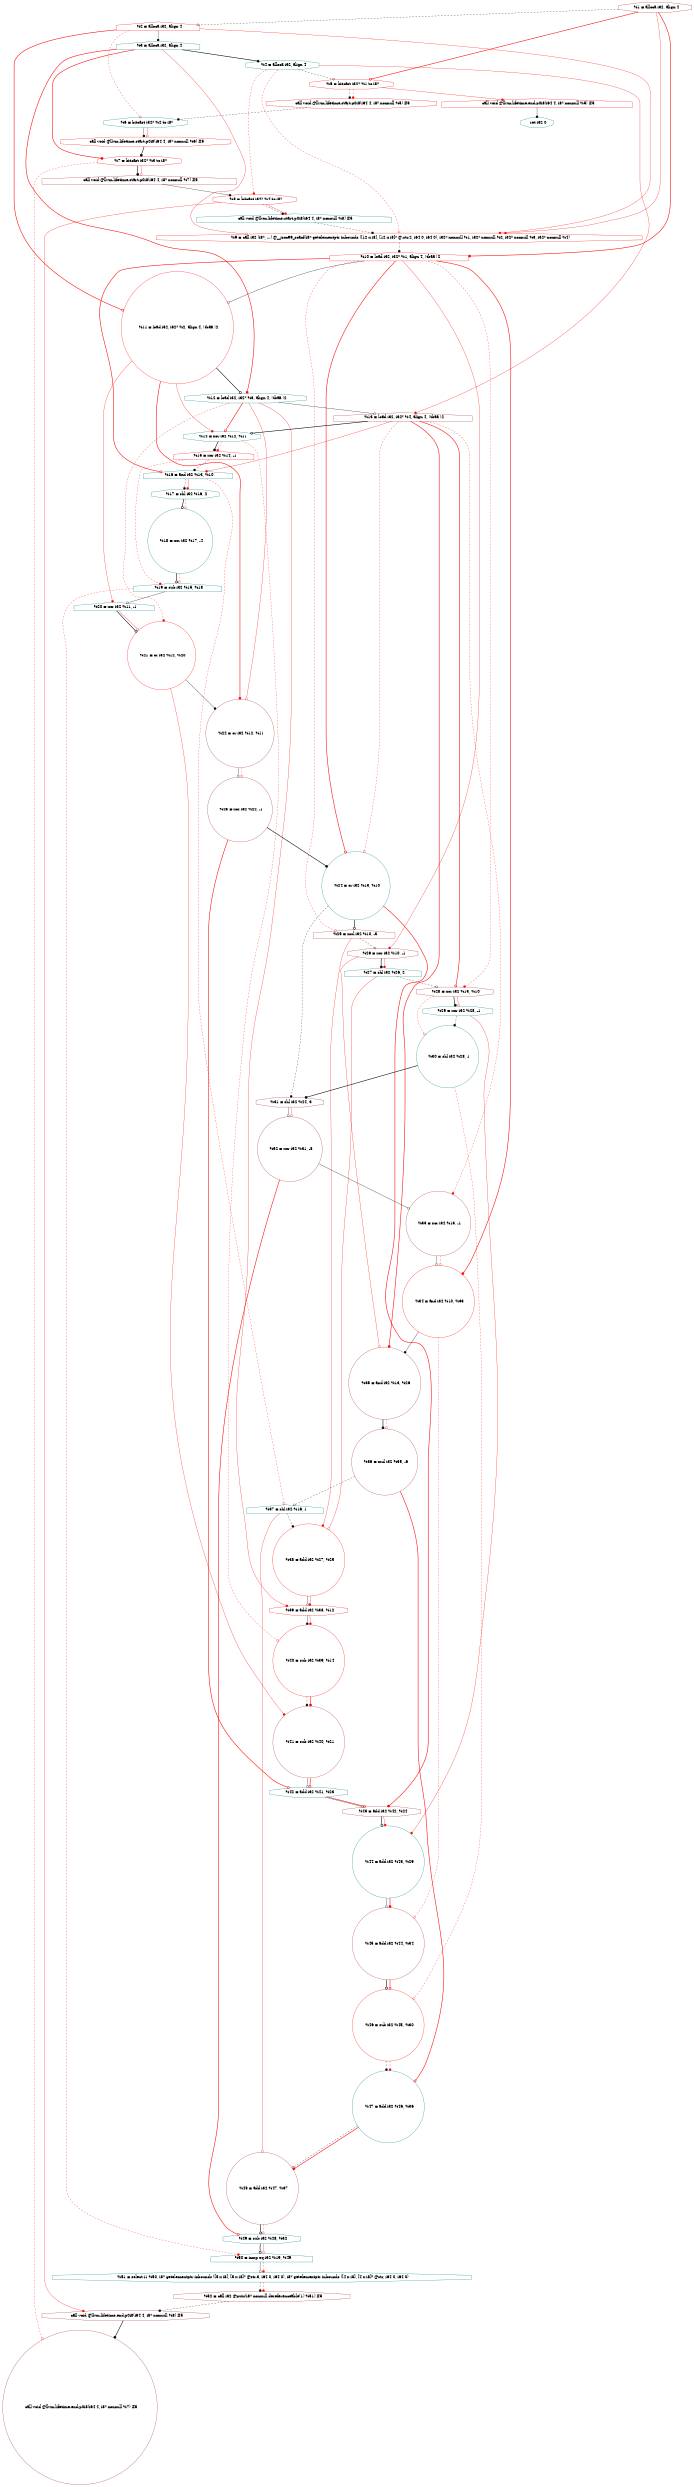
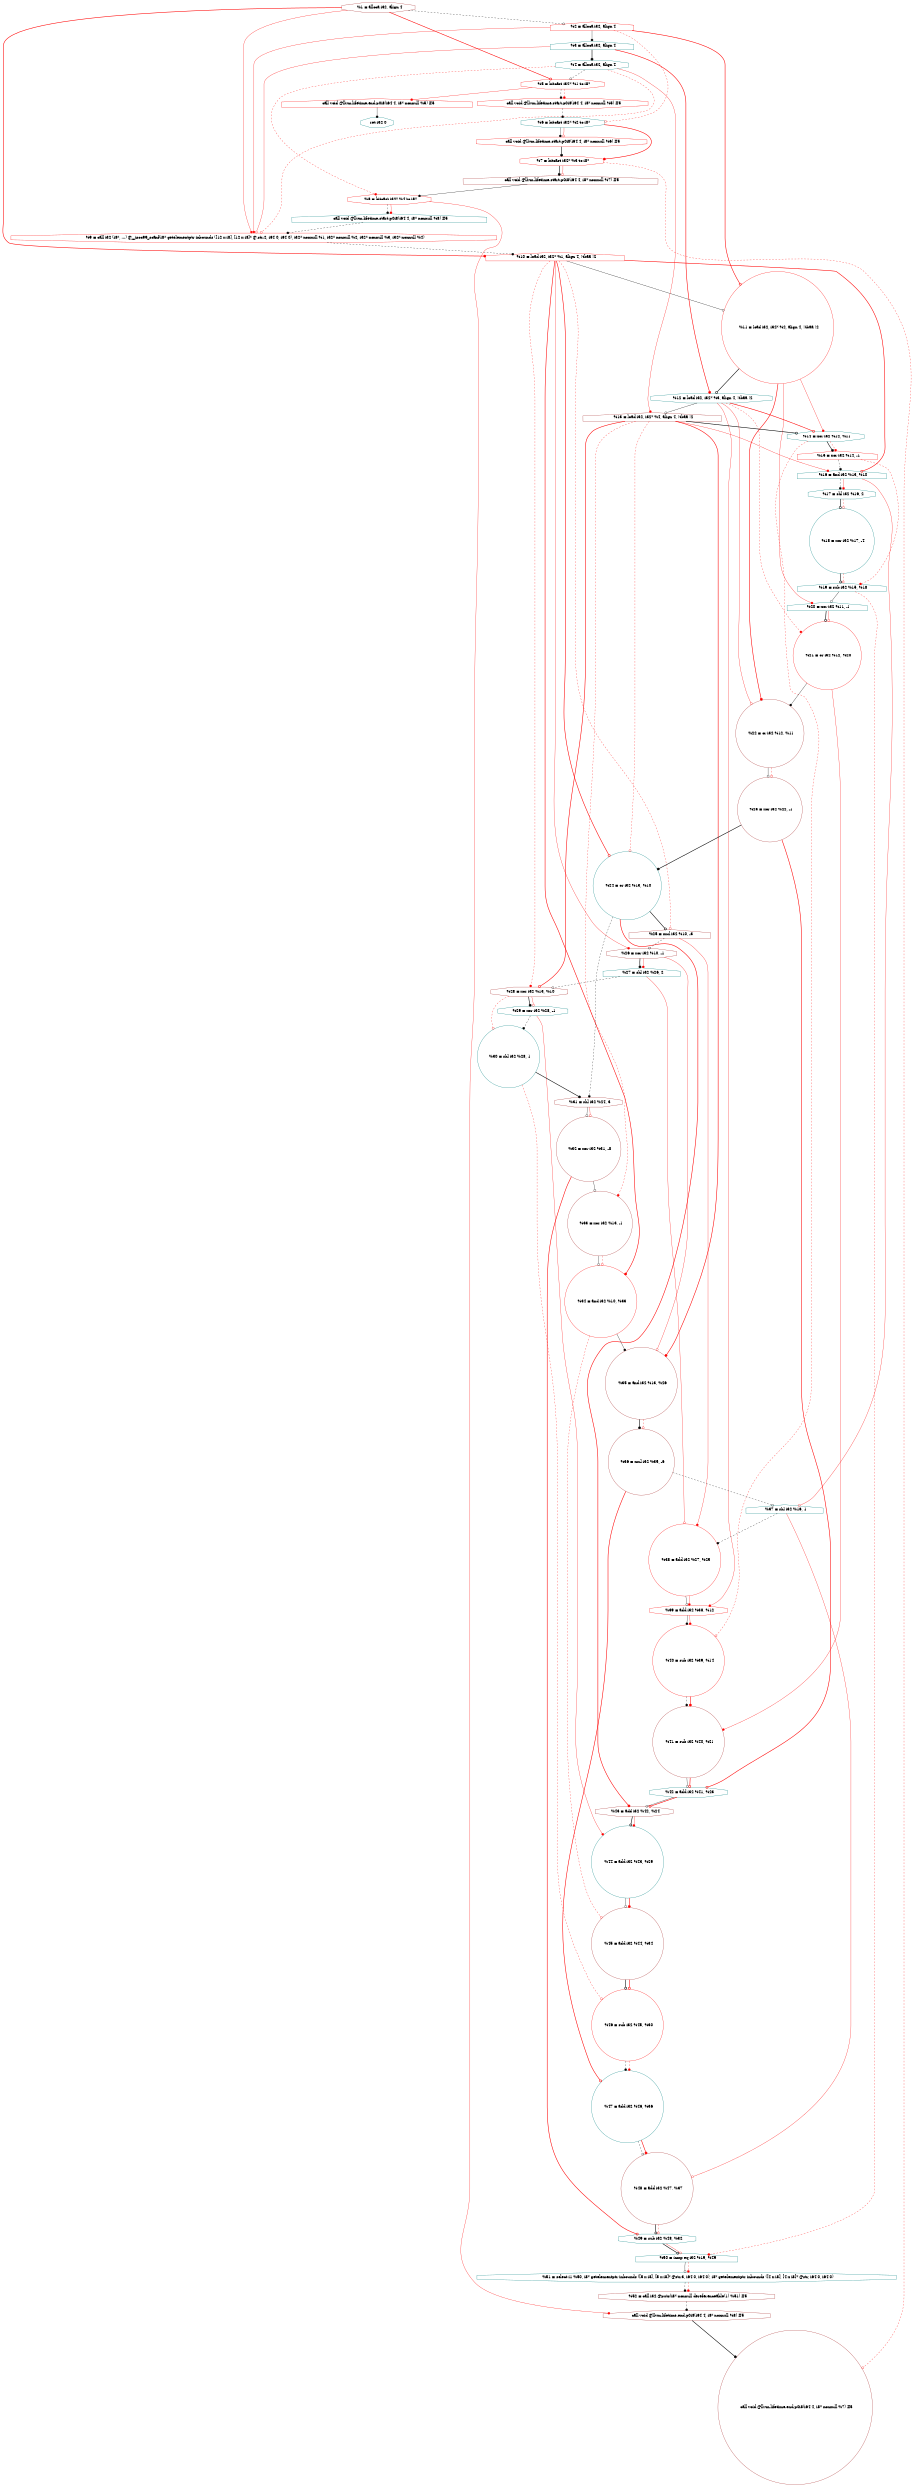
  digraph {
    node [color=teal shape=octagon]
    edge [arrowhead=dot style=solid color=red]
    n1 [color=brown label="  %1 = alloca i32, align 4"]
    n2 [color=red label="  %2 = alloca i32, align 4" shape=house]
    n3 [color=red label="  %5 = bitcast i32* %1 to i8*"]
    n4 [color=red label="  %9 = call i32 (i8*, ...) @__isoc99_scanf(i8* getelementptr inbounds ([12 x i8], [12 x i8]* @.str.2, i64 0, i64 0), i32* nonnull %1, i32* nonnull %2, i32* nonnull %3, i32* nonnull %4)"]
    n5 [color=red label="  %10 = load i32, i32* %1, align 4, !tbaa !2" shape=house]
    n6 [label="  %3 = alloca i32, align 4" shape=house]
    n7 [label="  %6 = bitcast i32* %2 to i8*"]
    n8 [color=red label="  %11 = load i32, i32* %2, align 4, !tbaa !2" shape=circle]
    n9 [color=red label="  call void @llvm.lifetime.start.p0i8(i64 4, i8* nonnull %5) #5"]
    n10 [color=red label="  call void @llvm.lifetime.end.p0i8(i64 4, i8* nonnull %5) #5" shape=house]
    n11 [label="  %16 = and i32 %13, %10" shape=house]
    n12 [label="  %24 = or i32 %13, %10" shape=circle]
    n13 [color=brown label="  %25 = mul i32 %10, -3" shape=house]
    n14 [color=brown label="  %26 = xor i32 %10, -1"]
    n15 [color=brown label="  %28 = xor i32 %13, %10"]
    n16 [color=red label="  %34 = and i32 %10, %33" shape=circle]
    n17 [label="  %4 = alloca i32, align 4"]
    n18 [color=red label="  %7 = bitcast i32* %3 to i8*"]
    n19 [label="  %12 = load i32, i32* %3, align 4, !tbaa !2"]
    n20 [color=red label="  call void @llvm.lifetime.start.p0i8(i64 4, i8* nonnull %6) #5"]
    n21 [label="  %14 = xor i32 %12, %11"]
    n22 [label="  %20 = xor i32 %11, -1" shape=house]
    n23 [color=brown label="  %22 = or i32 %12, %11" shape=circle]
    n24 [color=red label="  %8 = bitcast i32* %4 to i8*"]
    n25 [color=brown label="  %13 = load i32, i32* %4, align 4, !tbaa !2" shape=house]
    n26 [color=brown label="  call void @llvm.lifetime.start.p0i8(i64 4, i8* nonnull %7) #5" shape=house]
    n27 [color=brown label="  call void @llvm.lifetime.end.p0i8(i64 4, i8* nonnull %7) #5" shape=circle]
    n28 [color=red label="  %21 = or i32 %12, %20" shape=circle]
    n29 [color=red label="  %39 = add i32 %38, %12"]
    n30 [label="  call void @llvm.lifetime.start.p0i8(i64 4, i8* nonnull %8) #5" shape=house]
    n31 [color=brown label="  call void @llvm.lifetime.end.p0i8(i64 4, i8* nonnull %8) #5"]
    n32 [color=brown label="  %33 = xor i32 %13, -1" shape=circle]
    n33 [color=brown label="  %35 = and i32 %13, %26" shape=circle]
    n34 [label="  ret i32 0"]
    n35 [label="  %17 = shl i32 %16, 2"]
    n36 [label="  %37 = shl i32 %16, 1" shape=house]
    n37 [color=brown label="  %31 = shl i32 %24, 3"]
    n38 [color=brown label="  %43 = add i32 %42, %24"]
    n39 [color=red label="  %38 = add i32 %27, %25" shape=circle]
    n40 [label="  %27 = shl i32 %26, 2" shape=house]
    n41 [label="  %29 = xor i32 %28, -1"]
    n42 [label="  %30 = shl i32 %28, 1" shape=circle]
    n43 [color=brown label="  %45 = add i32 %44, %34" shape=circle]
    n44 [color=red label="  %15 = xor i32 %14, -1" shape=house]
    n45 [color=red label="  %40 = sub i32 %39, %14" shape=circle]
    n46 [color=brown label="  %23 = xor i32 %22, -1" shape=circle]
    n47 [color=brown label="  %41 = sub i32 %40, %21" shape=circle]
    n48 [color=brown label="  %36 = mul i32 %35, -6" shape=circle]
    n49 [label="  %19 = sub i32 %15, %18" shape=house]
    n50 [label="  %50 = icmp eq i32 %19, %49" shape=house]
    n51 [label="  %18 = xor i32 %17, -4" shape=circle]
    n52 [color=brown label="  %48 = add i32 %47, %37" shape=circle]
    n53 [label="  %51 = select i1 %50, i8* getelementptr inbounds ([5 x i8], [5 x i8]* @str.3, i64 0, i64 0), i8* getelementptr inbounds ([4 x i8], [4 x i8]* @str, i64 0, i64 0)"]
    n54 [label="  %42 = add i32 %41, %23"]
    n55 [color=brown label="  %32 = xor i32 %31, -8" shape=circle]
    n56 [label="  %44 = add i32 %43, %29" shape=circle]
    n57 [color=red label="  %46 = sub i32 %45, %30" shape=circle]
    n58 [label="  %47 = add i32 %46, %36" shape=circle]
    n59 [label="  %49 = sub i32 %48, %32"]
    n60 [color=brown label="  %52 = call i32 @puts(i8* nonnull dereferenceable(1) %51) #5"]
    n1 -> n2 [arrowhead=odot style=dashed color=""]
    n1 -> n3 [arrowhead=odot style=bold]
    n1 -> n4
    n1 -> n5 [style=bold]
    n2 -> n4
    n2 -> n6 [color=""]
    n2 -> n7 [arrowhead=odot style=dashed]
    n2 -> n8 [arrowhead=odot style=bold]
    n3 -> n9 [style=dashed color=""]
    n3 -> n9 [style=dashed]
    n3 -> n10
    n4 -> n5 [style=dashed color=""]
    n5 -> n8 [arrowhead=odot color=""]
    n5 -> n11 [arrowhead=odot style=bold]
    n5 -> n12 [arrowhead=odot style=bold]
    n5 -> n13 [arrowhead=odot style=dashed]
    n5 -> n14
    n5 -> n15 [style=dashed]
    n5 -> n16 [style=bold]
    n6 -> n4 [arrowhead=odot]
    n6 -> n17 [style=bold color=""]
-   n6 -> n18 [style=bold]
+   n7 -> n18 [style=bold]
    n6 -> n19 [style=bold]
    n7 -> n20 [color=""]
    n7 -> n20 [arrowhead=odot]
    n8 -> n19 [arrowhead=odot style=bold color=""]
    n8 -> n21
    n8 -> n22
    n8 -> n23 [style=bold]
    n9 -> n7 [style=dashed color=""]
    n10 -> n34 [color=""]
    n11 -> n35 [style=dashed color=""]
    n11 -> n35
-   n11 -> n36 [arrowhead=odot style=dashed]
+   n11 -> n36 [arrowhead=odot]
    n12 -> n13 [arrowhead=odot style=bold color=""]
    n12 -> n37 [color=black style=dashed]
    n12 -> n38 [style=bold]
    n13 -> n14 [arrowhead=odot style=dashed color=""]
    n13 -> n39
    n14 -> n33 [arrowhead=odot]
    n14 -> n40 [style=bold color=""]
    n14 -> n40
    n15 -> n41 [style=bold color=""]
    n15 -> n41 [arrowhead=odot]
    n15 -> n42 [arrowhead=odot style=dashed]
    n16 -> n33 [color=""]
    n16 -> n43 [arrowhead=odot style=dashed]
    n17 -> n3 [arrowhead=odot style=dashed color=""]
    n17 -> n4 [arrowhead=odot style=dashed]
    n17 -> n24 [style=dashed]
    n17 -> n25
    n18 -> n26 [style=bold color=""]
    n18 -> n26 [arrowhead=odot]
    n18 -> n27 [arrowhead=odot style=dashed]
    n19 -> n21 [arrowhead=odot style=bold]
    n19 -> n23 [arrowhead=odot]
    n19 -> n25 [arrowhead=odot color=""]
    n19 -> n28 [style=dashed]
    n19 -> n29
    n20 -> n18 [style=bold color=""]
    n21 -> n44 [style=bold color=""]
    n21 -> n44 [style=dashed]
    n21 -> n45 [arrowhead=odot style=dashed]
    n22 -> n28 [arrowhead=odot style=bold color=""]
    n22 -> n28 [arrowhead=odot]
    n23 -> n46 [arrowhead=odot color=""]
    n23 -> n46 [arrowhead=odot style=dashed]
    n24 -> n30 [style=dashed color=""]
    n24 -> n30
    n24 -> n31
    n25 -> n11
    n25 -> n12 [arrowhead=odot style=dashed]
    n25 -> n15 [arrowhead=odot style=bold]
    n25 -> n21 [arrowhead=odot style=bold color=""]
    n25 -> n32 [style=dashed]
    n25 -> n33 [style=bold]
    n26 -> n24 [color=""]
    n28 -> n23 [color=""]
    n28 -> n47
    n29 -> n45 [color=""]
    n29 -> n45
    n30 -> n4 [style=dashed color=""]
    n31 -> n27 [style=bold color=""]
    n32 -> n16 [arrowhead=odot color=""]
    n32 -> n16 [arrowhead=odot style=dashed]
    n33 -> n48 [style=bold color=""]
    n33 -> n48 [arrowhead=odot style=dashed]
    n35 -> n51 [arrowhead=odot style=bold color=""]
    n35 -> n51 [arrowhead=odot style=dashed]
    n36 -> n39 [style=dashed color=""]
    n36 -> n52 [arrowhead=odot]
    n37 -> n55 [arrowhead=odot color=""]
    n37 -> n55 [arrowhead=odot]
    n38 -> n56 [arrowhead=odot style=bold color=""]
    n38 -> n56
    n39 -> n29 [arrowhead=odot color=""]
    n39 -> n29
    n40 -> n15 [arrowhead=odot style=dashed color=""]
    n40 -> n39 [arrowhead=odot]
    n41 -> n42 [style=dashed color=""]
    n41 -> n56
    n42 -> n37 [style=bold color=""]
    n42 -> n57 [arrowhead=odot style=dashed]
    n43 -> n57 [arrowhead=odot style=bold color=""]
    n43 -> n57 [arrowhead=odot style=bold]
    n44 -> n11 [style=dashed color=""]
    n44 -> n49 [style=dashed]
    n45 -> n47 [style=dashed color=""]
    n45 -> n47 [style=bold]
    n46 -> n12 [style=bold color=""]
    n46 -> n54 [arrowhead=odot style=bold]
    n47 -> n54 [arrowhead=odot color=""]
    n47 -> n54 [arrowhead=odot style=bold]
    n48 -> n36 [arrowhead=odot style=dashed color=""]
    n48 -> n58 [arrowhead=odot style=bold]
    n49 -> n22 [arrowhead=odot color=""]
    n49 -> n50 [style=dashed]
    n50 -> n53 [arrowhead=odot color=""]
    n50 -> n53 [style=dashed]
    n51 -> n49 [arrowhead=odot style=bold color=""]
    n51 -> n49 [arrowhead=odot style=dashed]
    n52 -> n59 [arrowhead=odot style=bold color=""]
    n52 -> n59 [arrowhead=odot style=dashed]
    n53 -> n60 [style=dashed color=""]
    n53 -> n60 [style=dashed]
    n54 -> n38 [arrowhead=odot color=""]
    n54 -> n38 [arrowhead=odot style=bold]
    n55 -> n32 [arrowhead=odot color=""]
    n55 -> n59 [arrowhead=odot style=bold]
    n56 -> n43 [arrowhead=odot color=""]
    n56 -> n43 [style=bold]
    n57 -> n58 [style=dashed color=""]
    n57 -> n58 [style=dashed]
    n58 -> n52 [arrowhead=odot style=dashed color=""]
    n58 -> n52 [style=bold]
    n59 -> n50 [arrowhead=odot style=bold color=""]
    n59 -> n50 [arrowhead=odot]
    n60 -> n31 [style=dashed color=""]
  }
